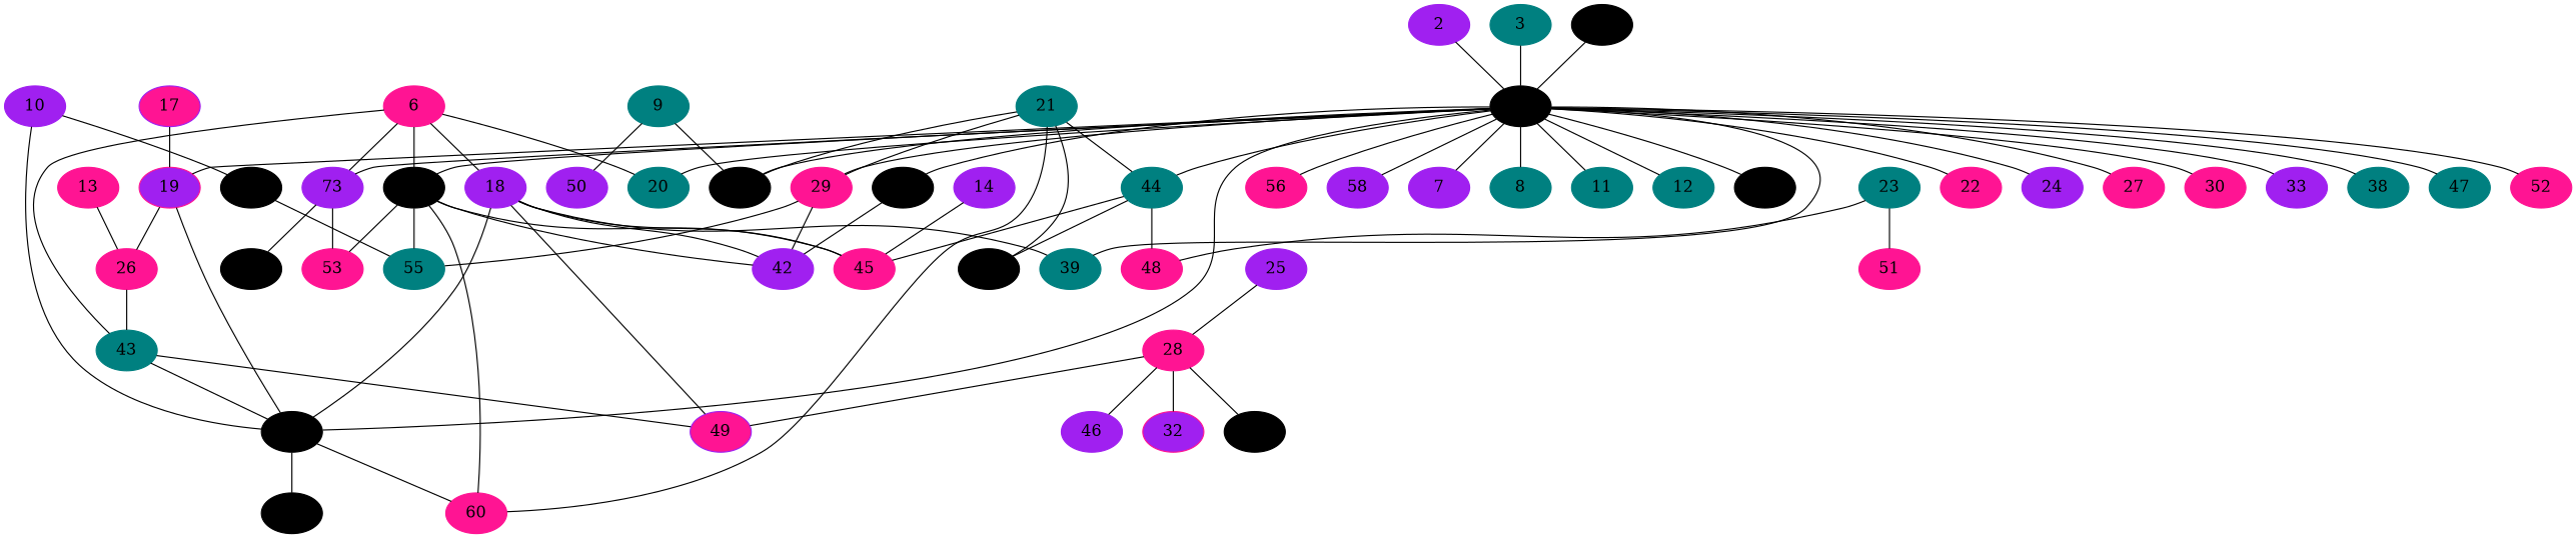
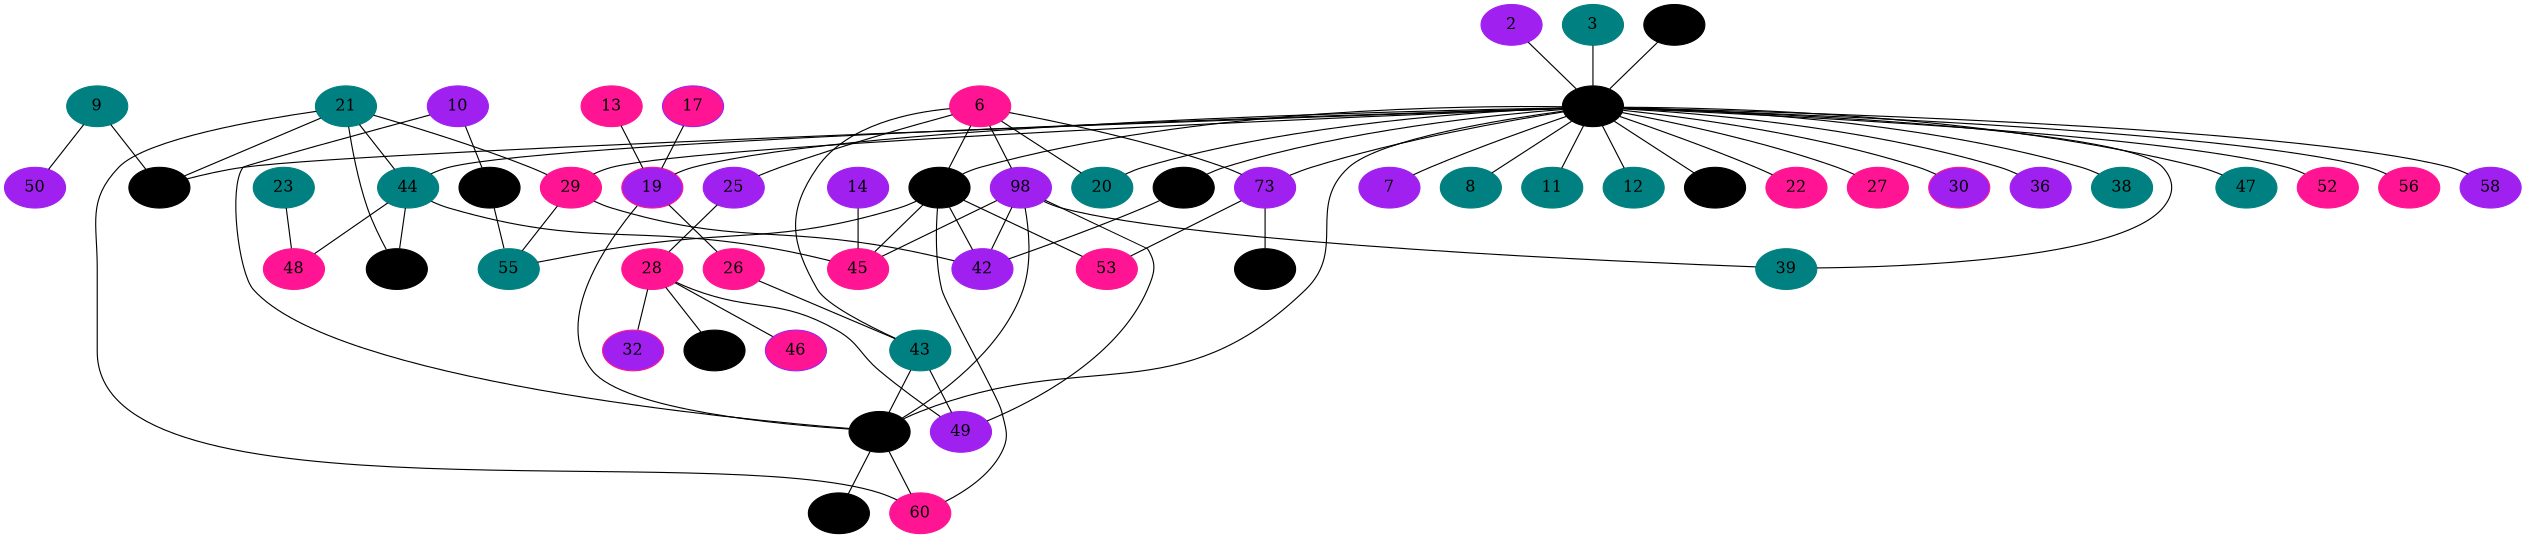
  graph {
    node [color=deeppink style=filled]
    edge [weight=1.0]
    5 [color=black]
    7 [color=purple]
    8 [color=teal]
    11 [color=teal]
    12 [color=teal]
    15 [color=black]
    19 [fillcolor=purple]
    20 [color=teal]
    22
-   24 [color=purple]
    27
    29
-   30
+   30 [fillcolor=purple]
    31 [color=black]
    n15 [color=purple label=73]
-   36 [color=purple label=33]
+   36 [color=purple]
    37 [color=black]
    38 [color=teal]
    39 [color=teal]
    41 [color=black]
    44 [color=teal]
    47 [color=teal]
    52
    54 [color=black]
    56
    58 [color=purple]
    2 [color=purple]
    3 [color=teal]
    4 [color=black]
    26
    42 [color=purple]
    55 [color=teal]
    40 [color=black]
    53
    45
    60
    59 [color=black]
    48
    57 [color=black]
    6
    25 [color=purple]
    43 [color=teal]
-   18 [color=purple]
+   18 [color=purple label=98]
    28
-   49 [color=purple fillcolor=deeppink]
+   49 [color=purple]
    9 [color=teal]
    50 [color=purple]
    10 [color=purple]
    34 [color=black]
    13
    14 [color=purple]
    17 [color=purple fillcolor=deeppink]
    21 [color=teal]
    23 [color=teal]
-   51
    32 [fillcolor=purple]
    35 [color=black]
-   46 [color=purple]
+   46 [color=purple fillcolor=deeppink]
    5 -- 7
    5 -- 8
    5 -- 11
    5 -- 12
    5 -- 15
    5 -- 19
    5 -- 20
    5 -- 22
-   5 -- 24
    5 -- 27
    5 -- 29
    5 -- 30
    5 -- 31
    5 -- n15
    5 -- 36
    5 -- 37
    5 -- 38
    5 -- 39
    5 -- 41
    5 -- 44
    5 -- 47
    5 -- 52
    5 -- 54
    5 -- 56
    5 -- 58
    19 -- 54
    19 -- 26
    29 -- 42 [weight=2.0]
    29 -- 55
    31 -- 42
    n15 -- 40
    n15 -- 53
    41 -- 42
    41 -- 55
    41 -- 53
    41 -- 45
    41 -- 60
    44 -- 45
    44 -- 59
    44 -- 48
    54 -- 60
    54 -- 57
    2 -- 5
    3 -- 5
    4 -- 5
    26 -- 43
    6 -- 20
    6 -- n15
    6 -- 41
+   6 -- 25
    6 -- 43
    6 -- 18
    25 -- 28
    43 -- 54
    43 -- 49
    18 -- 39
    18 -- 54
    18 -- 42
    18 -- 45 [weight=2.0]
    18 -- 49
    28 -- 49
    28 -- 32
    28 -- 35
    28 -- 46
    9 -- 37
    9 -- 50
    10 -- 54
    10 -- 34
    34 -- 55
-   13 -- 26
+   13 -- 19
    14 -- 45
    17 -- 19
    21 -- 29
    21 -- 37
    21 -- 44
    21 -- 60
    21 -- 59
    23 -- 48
-   23 -- 51
  }
